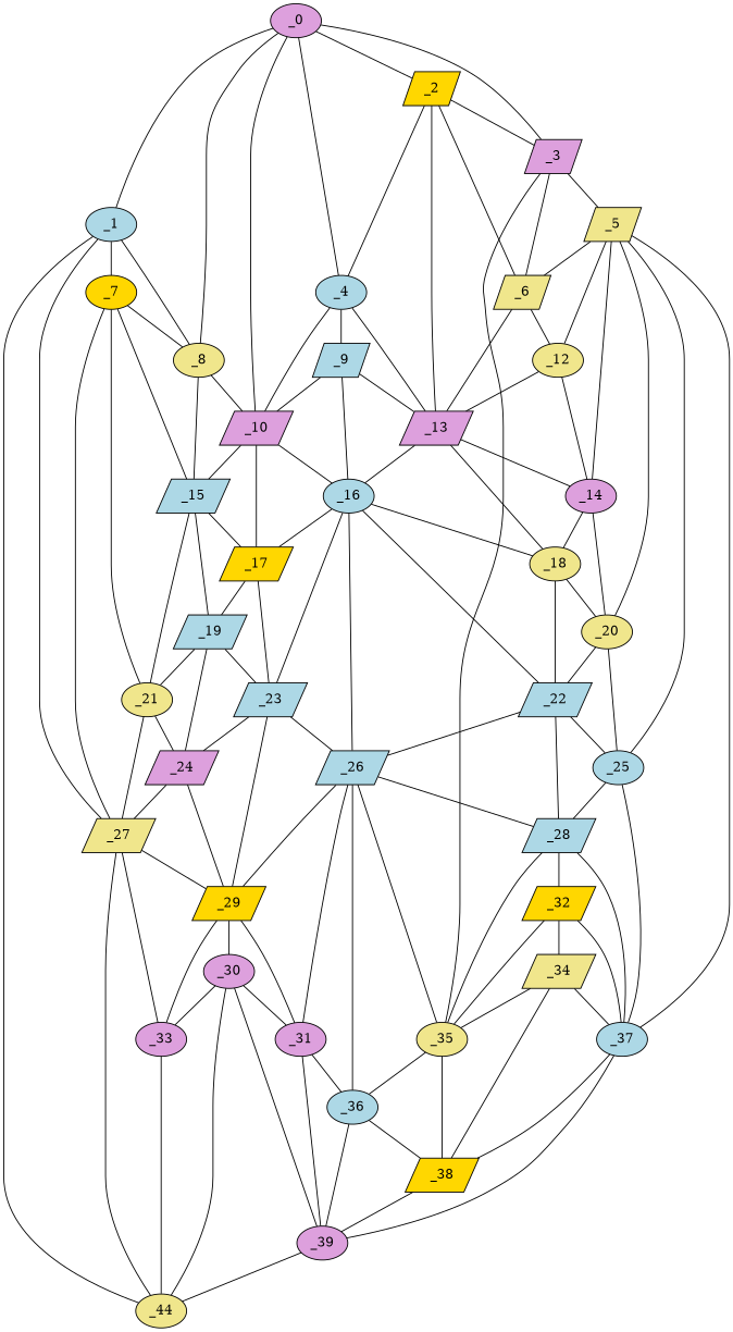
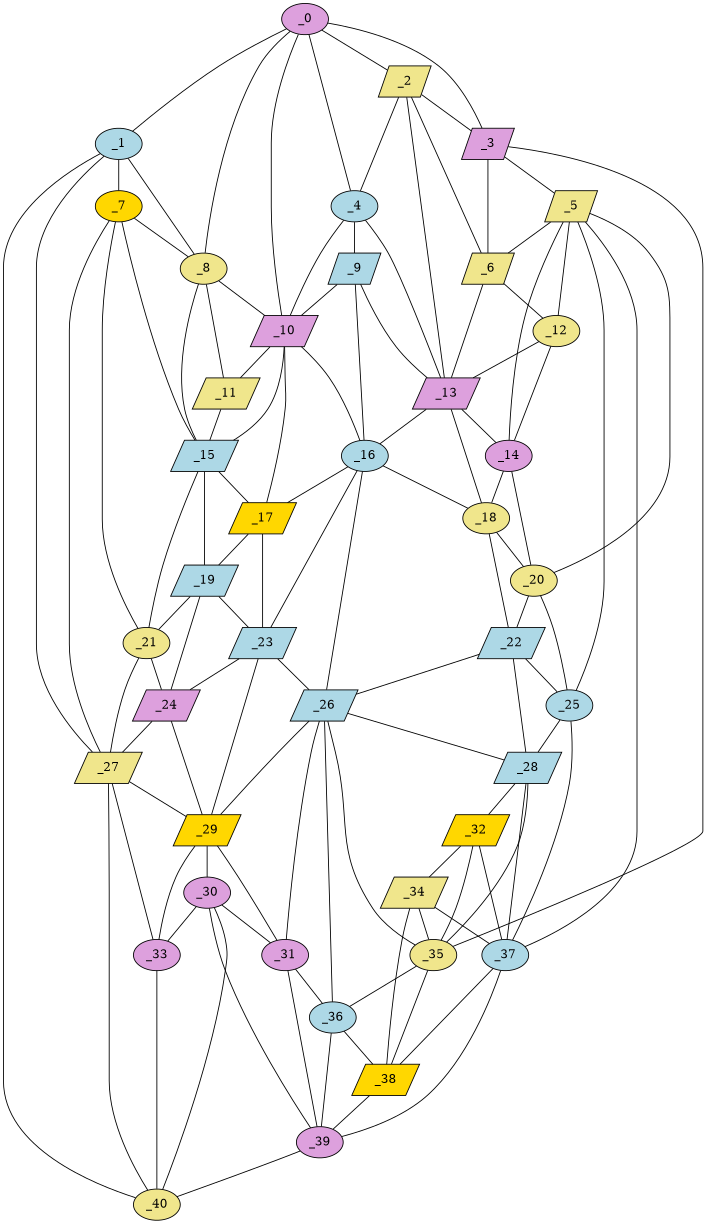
  graph {
    node [fillcolor=lightblue shape=parallelogram style=filled x=6 y=20]
    edge [valence=2]
    _0 [fillcolor=plum shape=ellipse y=71]
    _1 [shape=ellipse y=113]
-   _2 [fillcolor=gold x=9 y=29]
+   _2 [fillcolor=khaki x=9 y=29]
    _3 [fillcolor=plum x=10 y=14]
    _4 [shape=ellipse x=22 y=63]
    _8 [fillcolor=khaki shape=ellipse x=34 y=90]
    _10 [fillcolor=plum x=37 y=78]
    _7 [fillcolor=gold shape=ellipse x=31 y=110]
    _27 [fillcolor=khaki x=77 y=111]
-   _40 [fillcolor=khaki shape=ellipse x=122 y=113 label=_44]
+   _40 [fillcolor=khaki shape=ellipse x=122 y=113]
    _6 [fillcolor=khaki x=24 y=21]
    _13 [fillcolor=plum x=41 y=33]
    _5 [fillcolor=khaki x=24 y=16]
    _35 [fillcolor=khaki shape=ellipse x=104 y=26]
    _9 [x=36 y=67]
    _15 [x=44 y=88]
+   _11 [fillcolor=khaki x=37 y=84]
    _16 [shape=ellipse x=50 y=67]
    _17 [fillcolor=gold x=50 y=84]
    _21 [fillcolor=khaki shape=ellipse x=55 y=108]
    _29 [fillcolor=gold x=81 y=89]
    _33 [fillcolor=plum shape=ellipse x=95 y=109]
    _12 [fillcolor=khaki shape=ellipse x=39]
    _14 [fillcolor=plum shape=ellipse x=43]
    _18 [fillcolor=khaki shape=ellipse x=52 y=32]
    _37 [shape=ellipse x=119 y=14]
    _20 [fillcolor=khaki shape=ellipse x=54]
    _25 [shape=ellipse x=70]
    _39 [fillcolor=plum shape=ellipse x=122 y=72]
    _38 [fillcolor=gold x=119 y=29]
    _19 [x=53 y=89]
    _22 [x=62 y=32]
    _23 [x=63 y=84]
    _26 [x=73 y=67]
    _24 [fillcolor=plum x=64 y=88]
    _31 [fillcolor=plum shape=ellipse x=94 y=82]
    _30 [fillcolor=plum shape=ellipse x=93 y=89]
    _28 [x=81]
    _32 [fillcolor=gold x=95]
    _36 [shape=ellipse x=106 y=63]
    _34 [fillcolor=khaki x=104]
    _0 -- _1 [valence=1]
    _0 -- _2 [valence=1]
    _0 -- _3 [valence=1]
    _0 -- _4 [valence=1]
    _0 -- _8 [valence=1]
    _0 -- _10
    _1 -- _8
    _1 -- _7
    _1 -- _27 [valence=1]
    _1 -- _40 [valence=1]
    _2 -- _3
    _2 -- _4
    _2 -- _6
    _2 -- _13
    _3 -- _6 [valence=1]
    _3 -- _5
    _3 -- _35 [valence=1]
    _4 -- _10
    _4 -- _13
    _4 -- _9
    _8 -- _10
    _8 -- _15 [valence=1]
+   _8 -- _11
    _10 -- _15
+   _10 -- _11 [valence=1]
    _10 -- _16
    _10 -- _17
    _7 -- _8
    _7 -- _27 [valence=1]
    _7 -- _15
    _7 -- _21
    _27 -- _40
    _27 -- _29 [valence=1]
    _27 -- _33
    _6 -- _13 [valence=1]
    _6 -- _12 [valence=1]
    _13 -- _16
    _13 -- _14 [valence=1]
    _13 -- _18
    _5 -- _6
    _5 -- _12 [valence=1]
    _5 -- _14
    _5 -- _37 [valence=1]
    _5 -- _20 [valence=1]
    _5 -- _25
    _35 -- _38 [valence=1]
    _35 -- _36
    _9 -- _10 [valence=1]
    _9 -- _13
    _9 -- _16 [valence=1]
    _15 -- _17
    _15 -- _21
    _15 -- _19
+   _11 -- _15
    _16 -- _17
    _16 -- _18
-   _16 -- _22
    _16 -- _23
    _16 -- _26 [valence=1]
    _17 -- _19
    _17 -- _23 [valence=1]
    _21 -- _27
    _21 -- _24 [valence=1]
    _29 -- _33 [valence=1]
    _29 -- _31
    _29 -- _30
    _33 -- _40 [valence=1]
    _12 -- _13
    _12 -- _14
    _14 -- _18 [valence=1]
    _14 -- _20 [valence=1]
    _18 -- _20
    _18 -- _22
    _37 -- _39 [valence=1]
    _37 -- _38
    _20 -- _25
    _20 -- _22 [valence=1]
    _25 -- _37
    _25 -- _28
    _39 -- _40 [valence=1]
    _38 -- _39
    _19 -- _21
    _19 -- _23
    _19 -- _24 [valence=1]
    _22 -- _25 [valence=1]
    _22 -- _26
    _22 -- _28
    _23 -- _29
    _23 -- _26 [valence=1]
    _23 -- _24
    _26 -- _35
    _26 -- _29
    _26 -- _31
    _26 -- _28 [valence=1]
    _26 -- _36 [valence=1]
    _24 -- _27
    _24 -- _29 [valence=1]
    _31 -- _39
    _31 -- _36
    _30 -- _40 [valence=1]
    _30 -- _33
    _30 -- _39 [valence=1]
    _30 -- _31 [valence=1]
    _28 -- _35
    _28 -- _37
    _28 -- _32 [valence=1]
    _32 -- _35 [valence=1]
    _32 -- _37
    _32 -- _34
    _36 -- _39 [valence=1]
    _36 -- _38 [valence=1]
    _34 -- _35
    _34 -- _37 [valence=1]
    _34 -- _38 [valence=1]
  }
